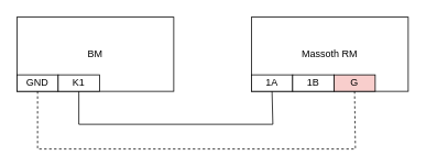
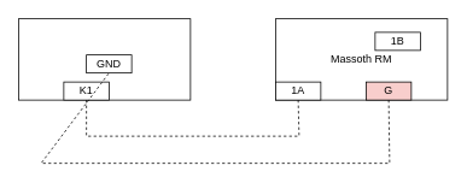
  <mxCell id="0" />
  <mxCell id="1" parent="0" />
  <mxCell id="2" value="BM" style="rounded=0;whiteSpace=wrap;html=1;" vertex="1" parent="1"><mxGeometry x="20" y="20" width="190" height="90" as="geometry" /></mxCell>
- <mxCell id="3" value="GND" style="rounded=0;whiteSpace=wrap;html=1;" vertex="1" parent="1"><mxGeometry x="20" y="90" width="50" height="20" as="geometry" /></mxCell>
+ <mxCell id="3" value="GND" style="rounded=0;whiteSpace=wrap;html=1;" vertex="1" parent="1"><mxGeometry x="95" y="60" width="50" height="20" as="geometry" /></mxCell>
  <mxCell id="4" value="K1" style="rounded=0;whiteSpace=wrap;html=1;" vertex="1" parent="1"><mxGeometry x="70" y="90" width="50" height="20" as="geometry" /></mxCell>
  <mxCell id="5" value="Massoth RM" style="rounded=0;whiteSpace=wrap;html=1;" vertex="1" parent="1"><mxGeometry x="304" y="20" width="190" height="90" as="geometry" /></mxCell>
  <mxCell id="6" value="1A" style="rounded=0;whiteSpace=wrap;html=1;" vertex="1" parent="1"><mxGeometry x="304" y="90" width="50" height="20" as="geometry" /></mxCell>
- <mxCell id="7" value="1B" style="rounded=0;whiteSpace=wrap;html=1;" vertex="1" parent="1"><mxGeometry x="354" y="90" width="50" height="20" as="geometry" /></mxCell>
+ <mxCell id="7" value="1B" style="rounded=0;whiteSpace=wrap;html=1;" vertex="1" parent="1"><mxGeometry x="414" y="35" width="50" height="20" as="geometry" /></mxCell>
  <mxCell id="8" value="G" style="rounded=0;whiteSpace=wrap;html=1;fillColor=#f8cecc;" vertex="1" parent="1"><mxGeometry x="404" y="90" width="50" height="20" as="geometry" /></mxCell>
  <mxCell id="9" value="" style="endArrow=none;html=1;rounded=0;entryX=0.5;entryY=1;entryDx=0;entryDy=0;exitX=0.5;exitY=1;exitDx=0;exitDy=0;dashed=1;" edge="1" parent="1" source="8" target="3"><mxGeometry width="50" height="50" relative="1" as="geometry"><mxPoint x="280" y="360" as="sourcePoint" /><mxPoint x="330" y="310" as="targetPoint" /><Array as="points"><mxPoint x="430" y="180" /><mxPoint x="240" y="180" /><mxPoint x="45" y="180" /></Array></mxGeometry></mxCell>
- <mxCell id="10" value="" style="endArrow=none;html=1;rounded=0;entryX=0.5;entryY=1;entryDx=0;entryDy=0;exitX=0.5;exitY=1;exitDx=0;exitDy=0;" edge="1" parent="1" source="6" target="4"><mxGeometry width="50" height="50" relative="1" as="geometry"><mxPoint x="80" y="170" as="sourcePoint" /><mxPoint x="130" y="120" as="targetPoint" /><Array as="points"><mxPoint x="330" y="150" /><mxPoint x="95" y="150" /></Array></mxGeometry></mxCell>
+ <mxCell id="10" value="" style="endArrow=none;html=1;rounded=0;entryX=0.5;entryY=1;entryDx=0;entryDy=0;exitX=0.5;exitY=1;exitDx=0;exitDy=0;dashed=1;" edge="1" parent="1" source="6" target="4"><mxGeometry width="50" height="50" relative="1" as="geometry"><mxPoint x="80" y="170" as="sourcePoint" /><mxPoint x="130" y="120" as="targetPoint" /><Array as="points"><mxPoint x="330" y="150" /><mxPoint x="95" y="150" /></Array></mxGeometry></mxCell>
